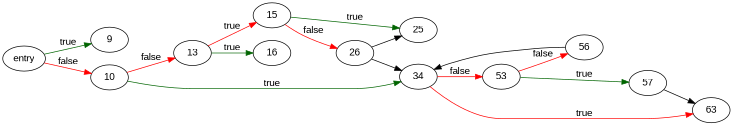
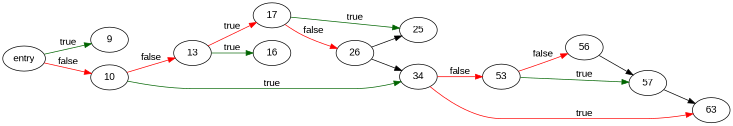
  digraph {
    fontname="Liberation Sans"
    rankdir=LR
    node [fontname="Liberation Sans"]
    edge [color=red fontname="Liberation Sans"]
    n1 [label=entry]
    9
    10
    13
    34
    16
-   17 [label=15]
+   17
    53
    63
    25
    26
    56
    57
    n1 -> 9 [color=darkgreen label=true]
    n1 -> 10 [label=false]
    10 -> 13 [label=false]
    10 -> 34 [color=darkgreen label=true]
    13 -> 16 [color=darkgreen label=true]
    13 -> 17 [label=true]
    34 -> 53 [label=false]
    34 -> 63 [label=true]
    17 -> 25 [color=darkgreen label=true]
    17 -> 26 [label=false]
    53 -> 56 [label=false]
    53 -> 57 [color=darkgreen label=true]
    26 -> 34 [color=""]
    26 -> 25 [color=""]
-   56 -> 34 [color=""]
+   56 -> 57 [color=""]
    57 -> 63 [color=""]
  }
